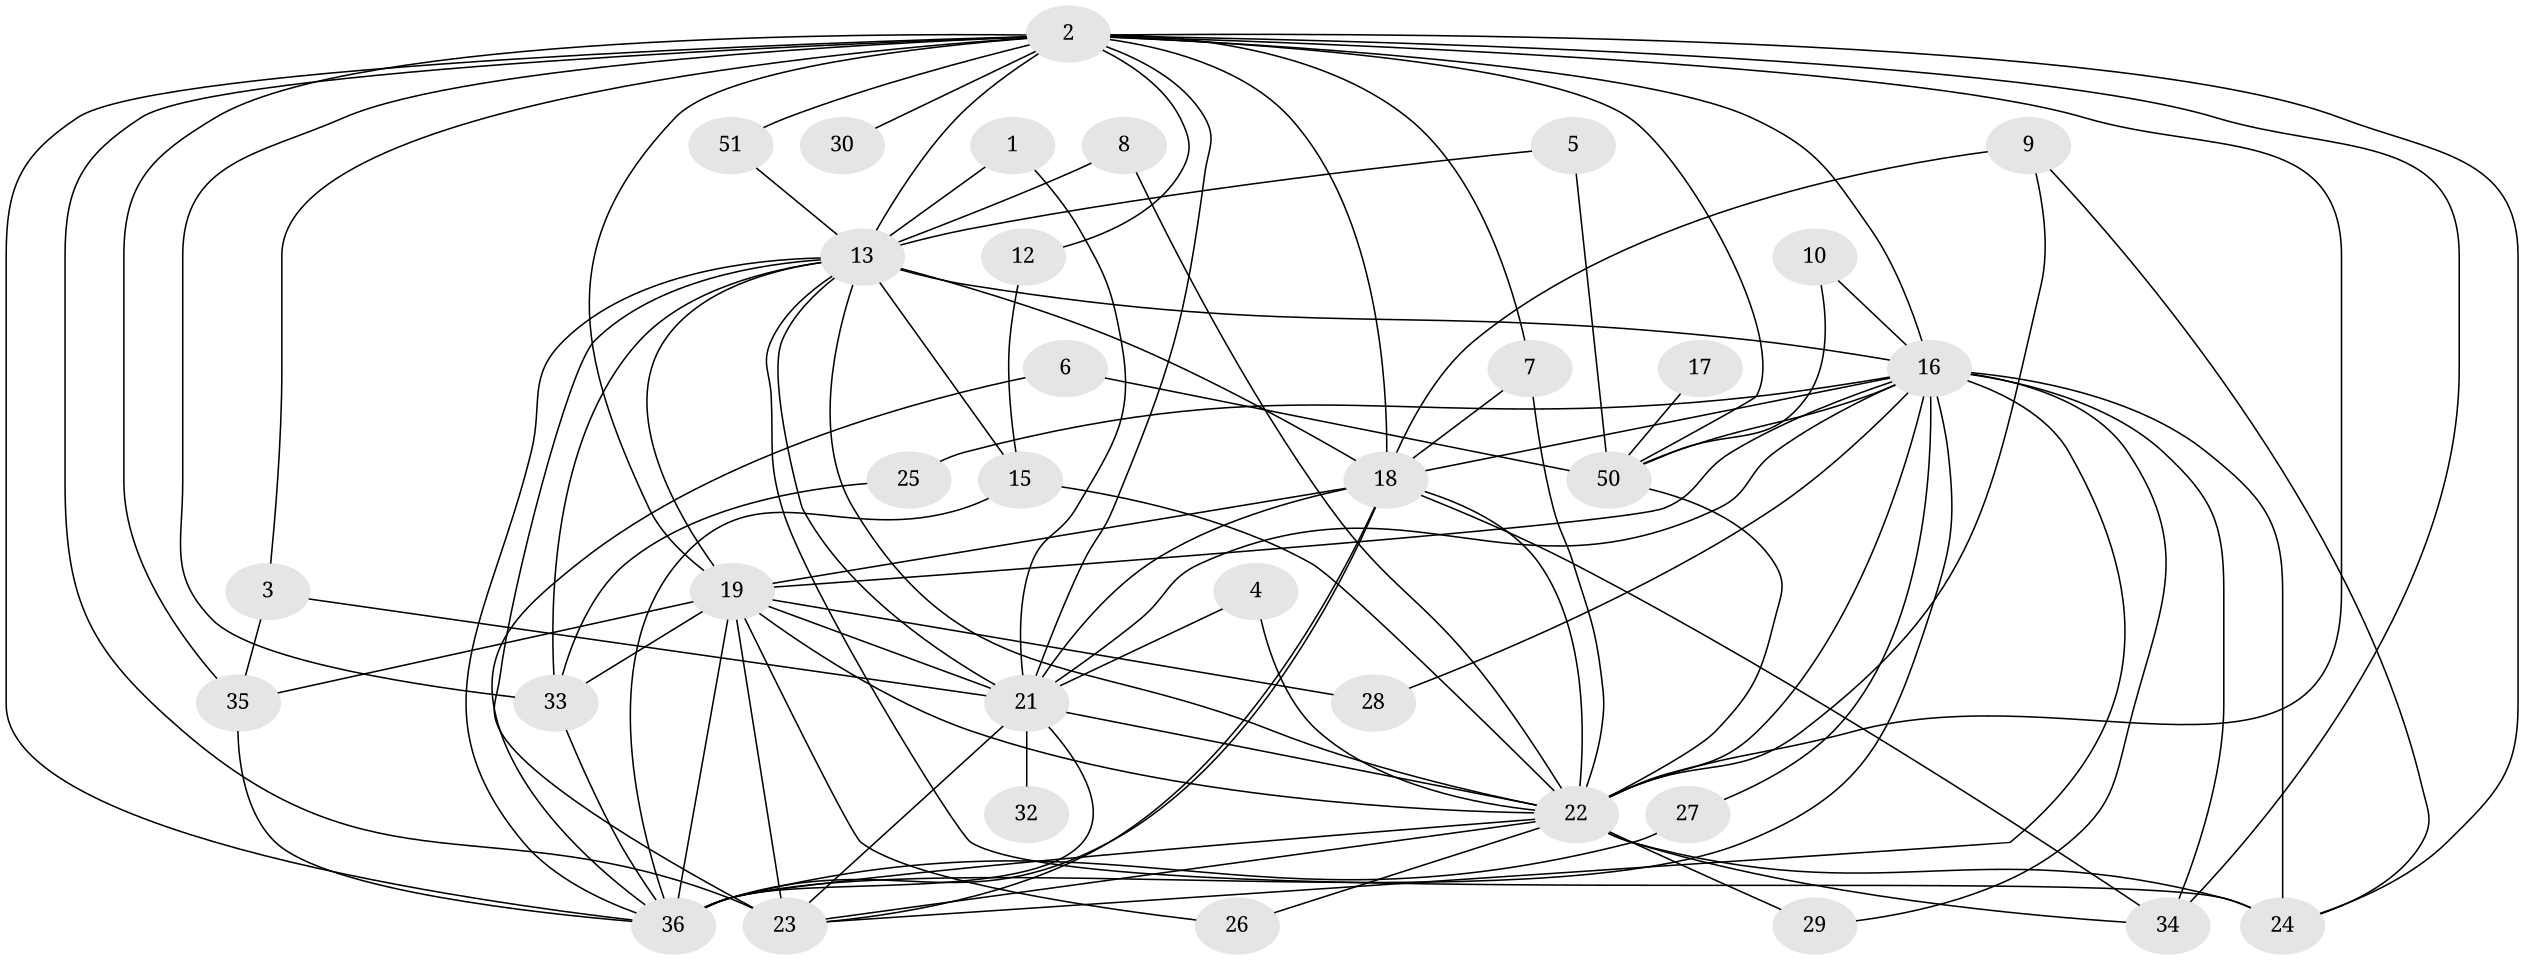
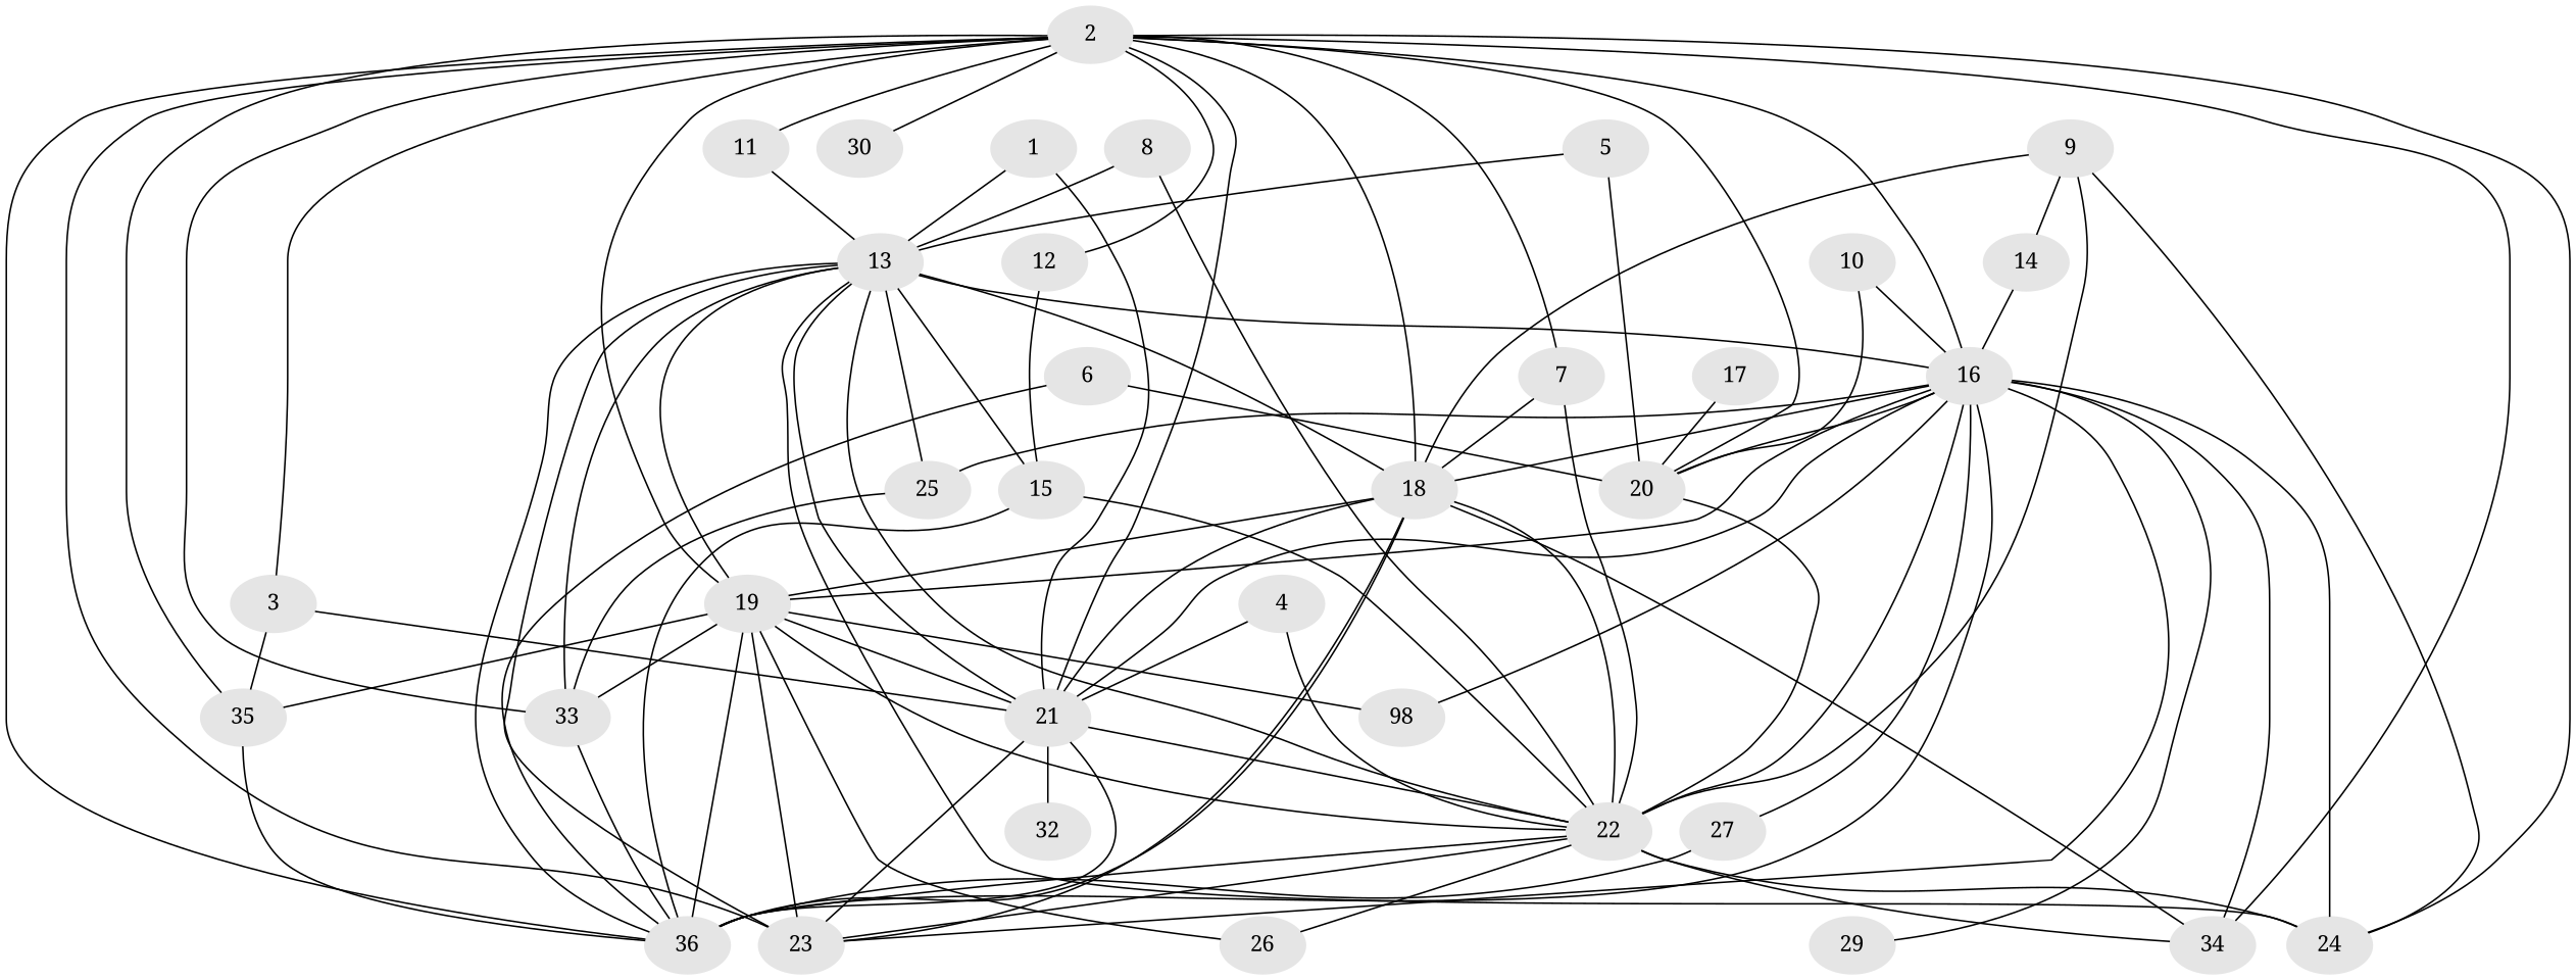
  graph {
    fontname="Noto Serif"
    node [color=gray90 fontname="Noto Serif" style=filled]
    edge [fontname="Noto Serif" weight=1.0]
    1
    13
    21
    16
    18
    19
    22
    23
    24
    33
    36
    15
    32
    2
    3
    7
-   11 [label=51]
+   11
    12
-   20 [label=50]
+   20
    30
    34
    35
+   14
    25
    27
-   28
+   28 [label=98]
    29
    26
    4
    5
    6
    8
    9
    10
    17
    1 -- 13
    1 -- 21
    13 -- 21 [weight=2.0]
    13 -- 16
    13 -- 18 [weight=3.0]
    13 -- 19 [weight=2.0]
    13 -- 22
    13 -- 23
    13 -- 24
    13 -- 33
    13 -- 36
    13 -- 15
    21 -- 22
    21 -- 23
    21 -- 36 [weight=2.0]
    21 -- 32
    16 -- 21
    16 -- 18
    16 -- 19 [weight=2.0]
    16 -- 22 [weight=3.0]
    16 -- 23
    16 -- 24
    16 -- 36 [weight=2.0]
    16 -- 20 [weight=3.0]
    16 -- 34
    16 -- 25
    16 -- 27
    16 -- 28
    16 -- 29
    18 -- 21
    18 -- 19
    18 -- 22 [weight=2.0]
    18 -- 23
    18 -- 36 [weight=2.0]
    18 -- 34
    19 -- 21 [weight=3.0]
    19 -- 22
    19 -- 23
    19 -- 33
    19 -- 36
    19 -- 35
    19 -- 28
    19 -- 26
    22 -- 23
    22 -- 24
    22 -- 36
    22 -- 34
-   22 -- 29
    22 -- 26
    33 -- 36
    15 -- 22
    15 -- 36
-   2 -- 13 [weight=2.0]
+   25 -- 13 [weight=2.0]
    2 -- 21 [weight=2.0]
    2 -- 16 [weight=3.0]
    2 -- 18 [weight=3.0]
    2 -- 19 [weight=2.0]
-   2 -- 22 [weight=2.0]
    2 -- 23 [weight=4.0]
    2 -- 24
    2 -- 33
    2 -- 36 [weight=2.0]
    2 -- 3
    2 -- 7
    2 -- 11
    2 -- 12
    2 -- 20
    2 -- 30
    2 -- 34
    2 -- 35
    3 -- 21
    3 -- 35
    7 -- 18
    7 -- 22
    11 -- 13
    12 -- 15
    20 -- 22
    35 -- 36 [weight=2.0]
+   14 -- 16
    25 -- 33
    27 -- 36 [weight=2.0]
    4 -- 21
    4 -- 22
    5 -- 13
    5 -- 20
    6 -- 36
    6 -- 20
    8 -- 13
    8 -- 22
    9 -- 18
    9 -- 22
    9 -- 24
+   9 -- 14
    10 -- 16
    10 -- 20
    17 -- 20
  }
